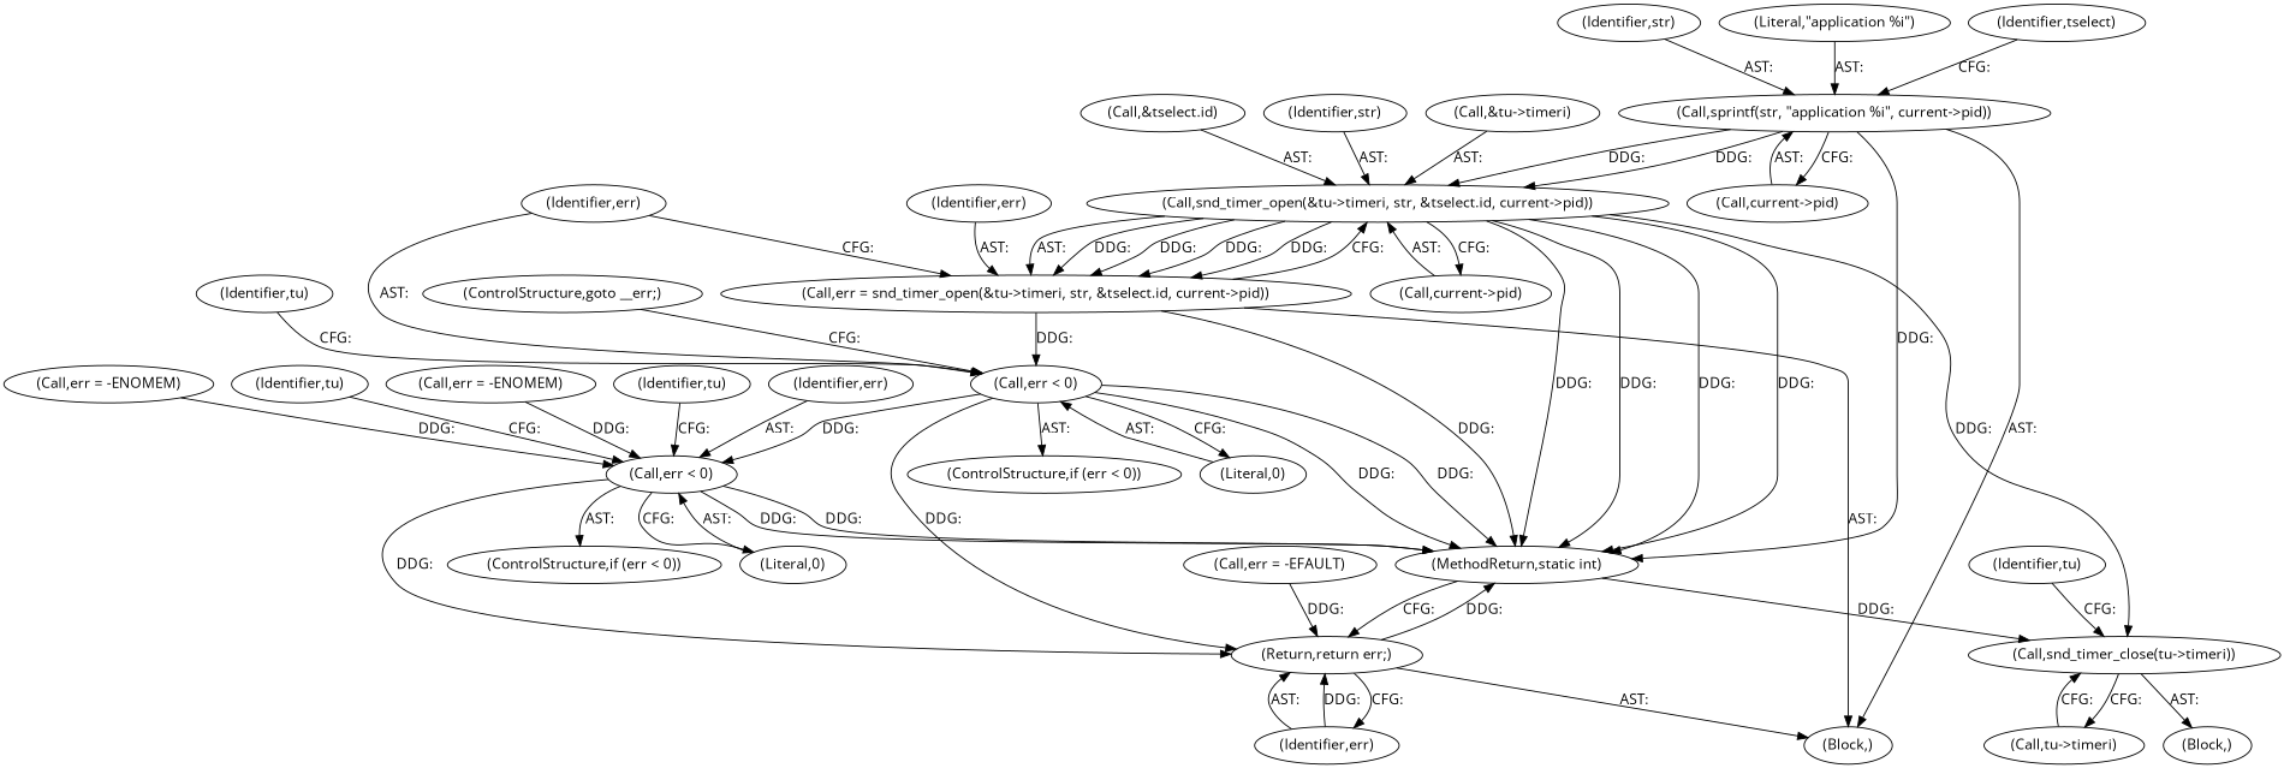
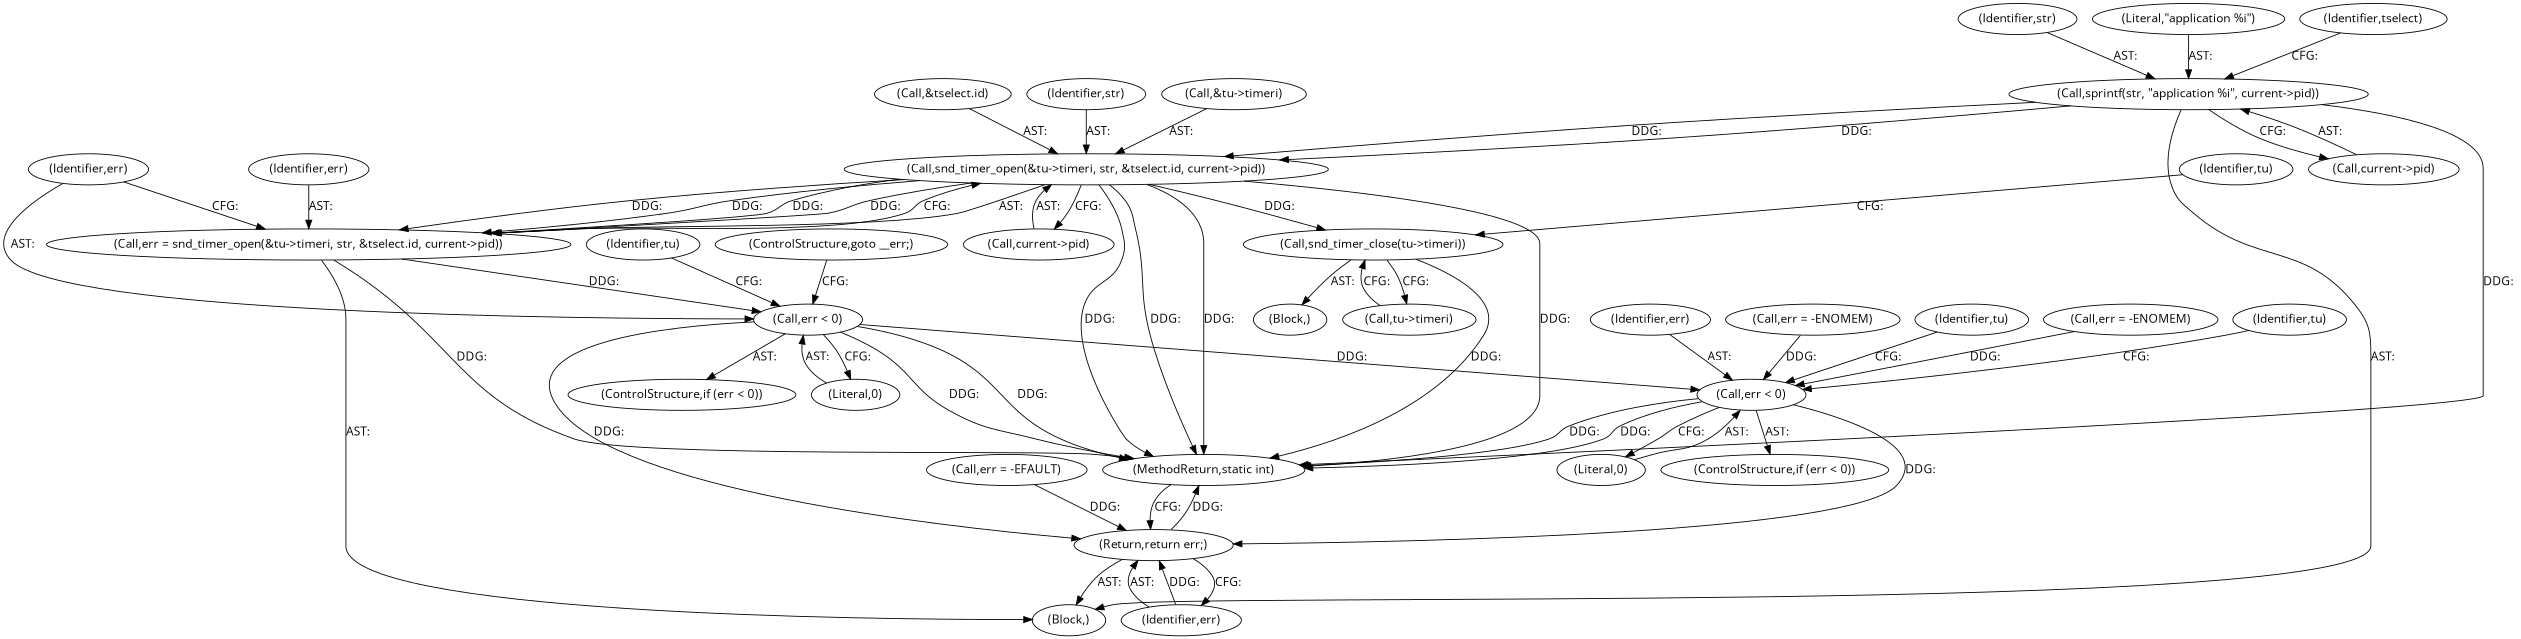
  digraph {
    fontname="Open Sans"
    node [fontname="Open Sans"]
    edge [fontname="Open Sans"]
    n1 [label="(Call,sprintf(str, \"application %i\", current->pid))"]
    n2 [label="(Call,snd_timer_open(&tu->timeri, str, &tselect.id, current->pid))"]
    n3 [label="(Call,current->pid)"]
    n4 [label="(Block,)"]
    n5 [label="(MethodReturn,static int)"]
    n6 [label="(Call,err = snd_timer_open(&tu->timeri, str, &tselect.id, current->pid))"]
    n7 [label="(Call,snd_timer_close(tu->timeri))"]
    n8 [label="(Call,current->pid)"]
    n9 [label="(Return,return err;)"]
    n10 [label="(Call,err < 0)"]
    n11 [label="(Call,tu->timeri)"]
    n12 [label="(Block,)"]
    n13 [label="(Call,err < 0)"]
    n14 [label="(ControlStructure,if (err < 0))"]
    n15 [label="(Literal,0)"]
    n16 [label="(ControlStructure,if (err < 0))"]
    n17 [label="(Literal,0)"]
    n18 [label="(Identifier,err)"]
    n19 [label="(ControlStructure,goto __err;)"]
    n20 [label="(Identifier,err)"]
    n21 [label="(Identifier,tu)"]
    n22 [label="(Call,&tselect.id)"]
    n23 [label="(Call,err = -EFAULT)"]
    n24 [label="(Identifier,tu)"]
    n25 [label="(Call,err = -ENOMEM)"]
    n26 [label="(Identifier,tu)"]
    n27 [label="(Identifier,str)"]
    n28 [label="(Identifier,tu)"]
    n29 [label="(Identifier,str)"]
    n30 [label="(Identifier,err)"]
    n31 [label="(Identifier,err)"]
    n32 [label="(Literal,\"application %i\")"]
    n33 [label="(Identifier,tselect)"]
    n34 [label="(Call,&tu->timeri)"]
    n35 [label="(Call,err = -ENOMEM)"]
    n1 -> n2 [label="DDG: "]
    n1 -> n2 [label="DDG: "]
    n1 -> n3 [label="CFG: "]
    n1 -> n4 [label="AST: "]
    n1 -> n5 [label="DDG: "]
    n2 -> n5 [label="DDG: "]
    n2 -> n5 [label="DDG: "]
    n2 -> n5 [label="DDG: "]
    n2 -> n5 [label="DDG: "]
    n2 -> n6 [label="AST: "]
    n2 -> n6 [label="DDG: "]
    n2 -> n6 [label="DDG: "]
    n2 -> n6 [label="DDG: "]
    n2 -> n6 [label="DDG: "]
    n2 -> n7 [label="DDG: "]
    n2 -> n8 [label="CFG: "]
    n3 -> n1 [label="AST: "]
    n5 -> n9 [label="CFG: "]
    n6 -> n2 [label="CFG: "]
    n6 -> n4 [label="AST: "]
    n6 -> n5 [label="DDG: "]
    n6 -> n10 [label="DDG: "]
-   n5 -> n7 [label="DDG: "]
+   n7 -> n5 [label="DDG: "]
    n7 -> n11 [label="CFG: "]
    n7 -> n12 [label="AST: "]
    n8 -> n2 [label="AST: "]
    n9 -> n4 [label="AST: "]
    n9 -> n5 [label="DDG: "]
    n9 -> n18 [label="CFG: "]
    n10 -> n5 [label="DDG: "]
    n10 -> n5 [label="DDG: "]
    n10 -> n9 [label="DDG: "]
    n10 -> n13 [label="DDG: "]
    n10 -> n14 [label="AST: "]
    n10 -> n15 [label="CFG: "]
    n11 -> n7 [label="CFG: "]
    n13 -> n5 [label="DDG: "]
    n13 -> n5 [label="DDG: "]
    n13 -> n9 [label="DDG: "]
    n13 -> n16 [label="AST: "]
    n13 -> n17 [label="CFG: "]
    n15 -> n10 [label="AST: "]
    n17 -> n13 [label="AST: "]
    n18 -> n9 [label="AST: "]
    n18 -> n9 [label="DDG: "]
    n19 -> n10 [label="CFG: "]
    n20 -> n6 [label="CFG: "]
    n20 -> n10 [label="AST: "]
    n21 -> n10 [label="CFG: "]
    n22 -> n2 [label="AST: "]
    n23 -> n9 [label="DDG: "]
    n24 -> n13 [label="CFG: "]
    n25 -> n13 [label="DDG: "]
    n26 -> n13 [label="CFG: "]
    n27 -> n1 [label="AST: "]
    n28 -> n7 [label="CFG: "]
    n29 -> n2 [label="AST: "]
    n30 -> n6 [label="AST: "]
    n31 -> n13 [label="AST: "]
    n32 -> n1 [label="AST: "]
    n33 -> n1 [label="CFG: "]
    n34 -> n2 [label="AST: "]
    n35 -> n13 [label="DDG: "]
  }
